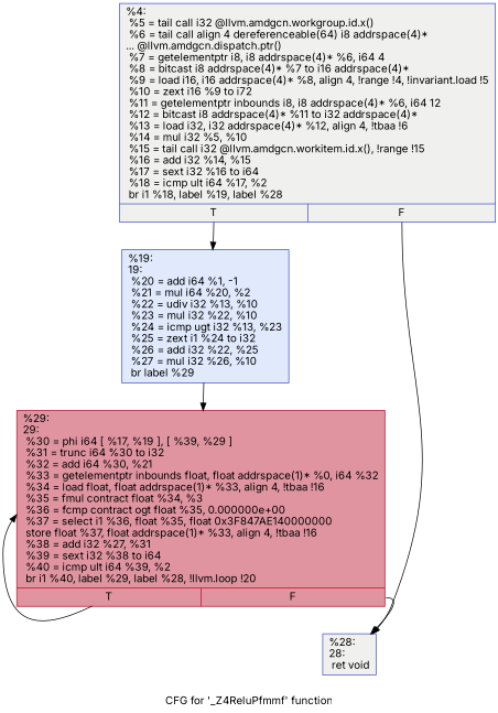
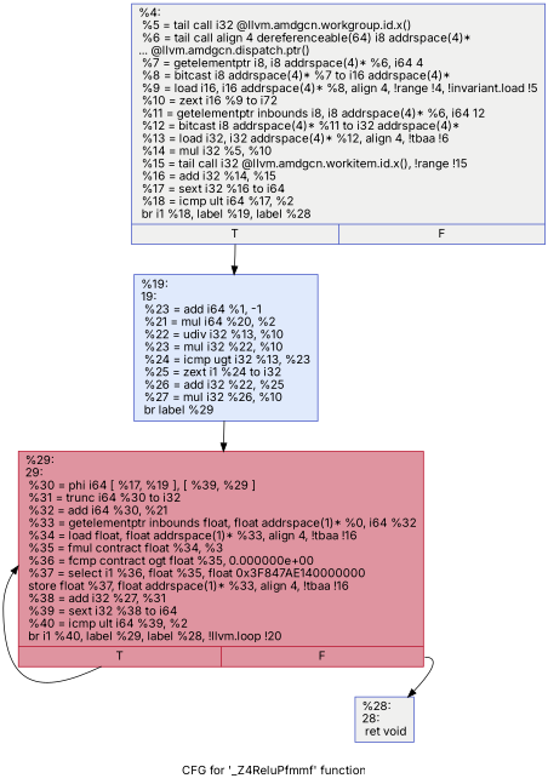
  digraph {
    fontname=Inter
    label="CFG for '_Z4ReluPfmmf' function"
    node [color="#3d50c3ff" fillcolor="#dedcdb70" fontname=Inter shape=record style=filled]
    edge [fontname=Inter tailport=s0]
    n1 [label="{%4:\l  %5 = tail call i32 @llvm.amdgcn.workgroup.id.x()\l  %6 = tail call align 4 dereferenceable(64) i8 addrspace(4)*\l... @llvm.amdgcn.dispatch.ptr()\l  %7 = getelementptr i8, i8 addrspace(4)* %6, i64 4\l  %8 = bitcast i8 addrspace(4)* %7 to i16 addrspace(4)*\l  %9 = load i16, i16 addrspace(4)* %8, align 4, !range !4, !invariant.load !5\l  %10 = zext i16 %9 to i72\l  %11 = getelementptr inbounds i8, i8 addrspace(4)* %6, i64 12\l  %12 = bitcast i8 addrspace(4)* %11 to i32 addrspace(4)*\l  %13 = load i32, i32 addrspace(4)* %12, align 4, !tbaa !6\l  %14 = mul i32 %5, %10\l  %15 = tail call i32 @llvm.amdgcn.workitem.id.x(), !range !15\l  %16 = add i32 %14, %15\l  %17 = sext i32 %16 to i64\l  %18 = icmp ult i64 %17, %2\l  br i1 %18, label %19, label %28\l|{<s0>T|<s1>F}}"]
-   n2 [fillcolor="#b9d0f970" label="{%19:\l19:                                               \l  %20 = add i64 %1, -1\l  %21 = mul i64 %20, %2\l  %22 = udiv i32 %13, %10\l  %23 = mul i32 %22, %10\l  %24 = icmp ugt i32 %13, %23\l  %25 = zext i1 %24 to i32\l  %26 = add i32 %22, %25\l  %27 = mul i32 %26, %10\l  br label %29\l}"]
+   n2 [fillcolor="#b9d0f970" label="{%19:\l19:                                               \l  %23 = add i64 %1, -1\l  %21 = mul i64 %20, %2\l  %22 = udiv i32 %13, %10\l  %23 = mul i32 %22, %10\l  %24 = icmp ugt i32 %13, %23\l  %25 = zext i1 %24 to i32\l  %26 = add i32 %22, %25\l  %27 = mul i32 %26, %10\l  br label %29\l}"]
    n3 [label="{%28:\l28:                                               \l  ret void\l}"]
    n4 [color="#b70d28ff" fillcolor="#b70d2870" label="{%29:\l29:                                               \l  %30 = phi i64 [ %17, %19 ], [ %39, %29 ]\l  %31 = trunc i64 %30 to i32\l  %32 = add i64 %30, %21\l  %33 = getelementptr inbounds float, float addrspace(1)* %0, i64 %32\l  %34 = load float, float addrspace(1)* %33, align 4, !tbaa !16\l  %35 = fmul contract float %34, %3\l  %36 = fcmp contract ogt float %35, 0.000000e+00\l  %37 = select i1 %36, float %35, float 0x3F847AE140000000\l  store float %37, float addrspace(1)* %33, align 4, !tbaa !16\l  %38 = add i32 %27, %31\l  %39 = sext i32 %38 to i64\l  %40 = icmp ult i64 %39, %2\l  br i1 %40, label %29, label %28, !llvm.loop !20\l|{<s0>T|<s1>F}}"]
    n1 -> n2
-   n1 -> n3 [tailport=s1]
    n2 -> n4
    n4 -> n3 [tailport=s1]
    n4 -> n4
  }
